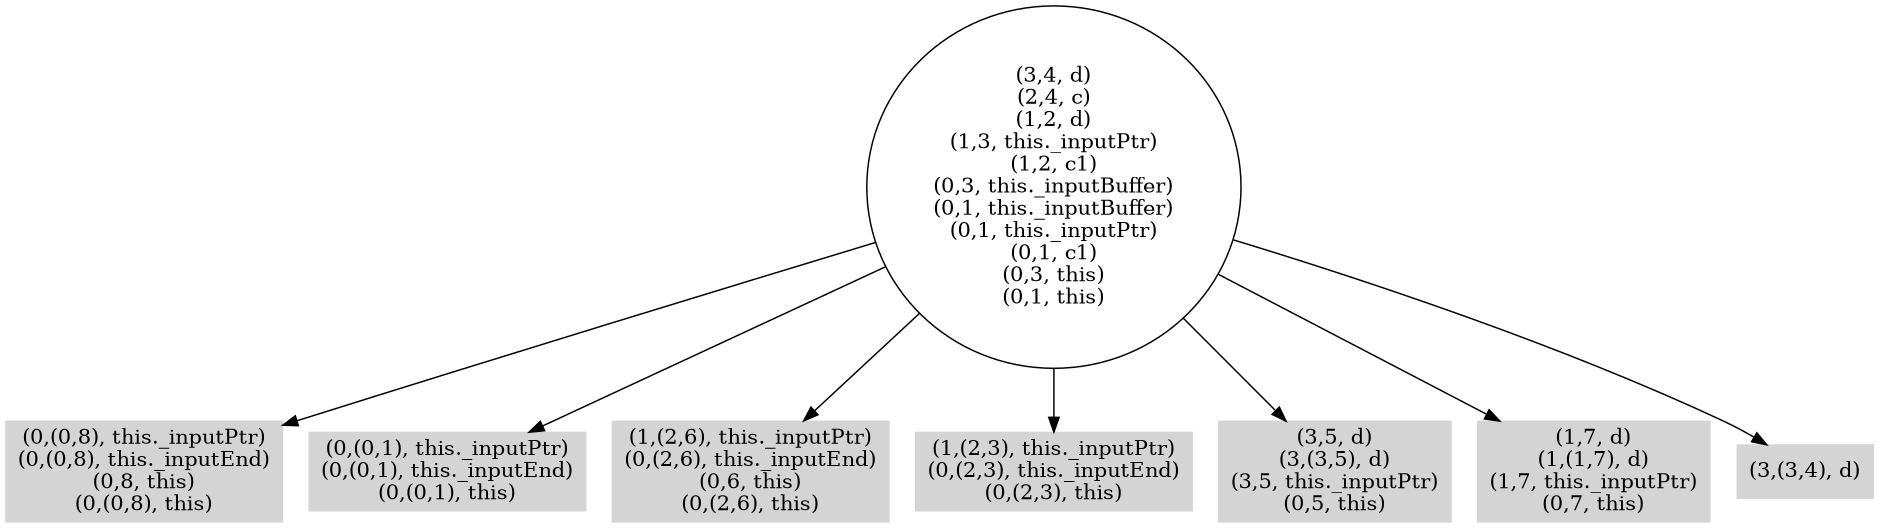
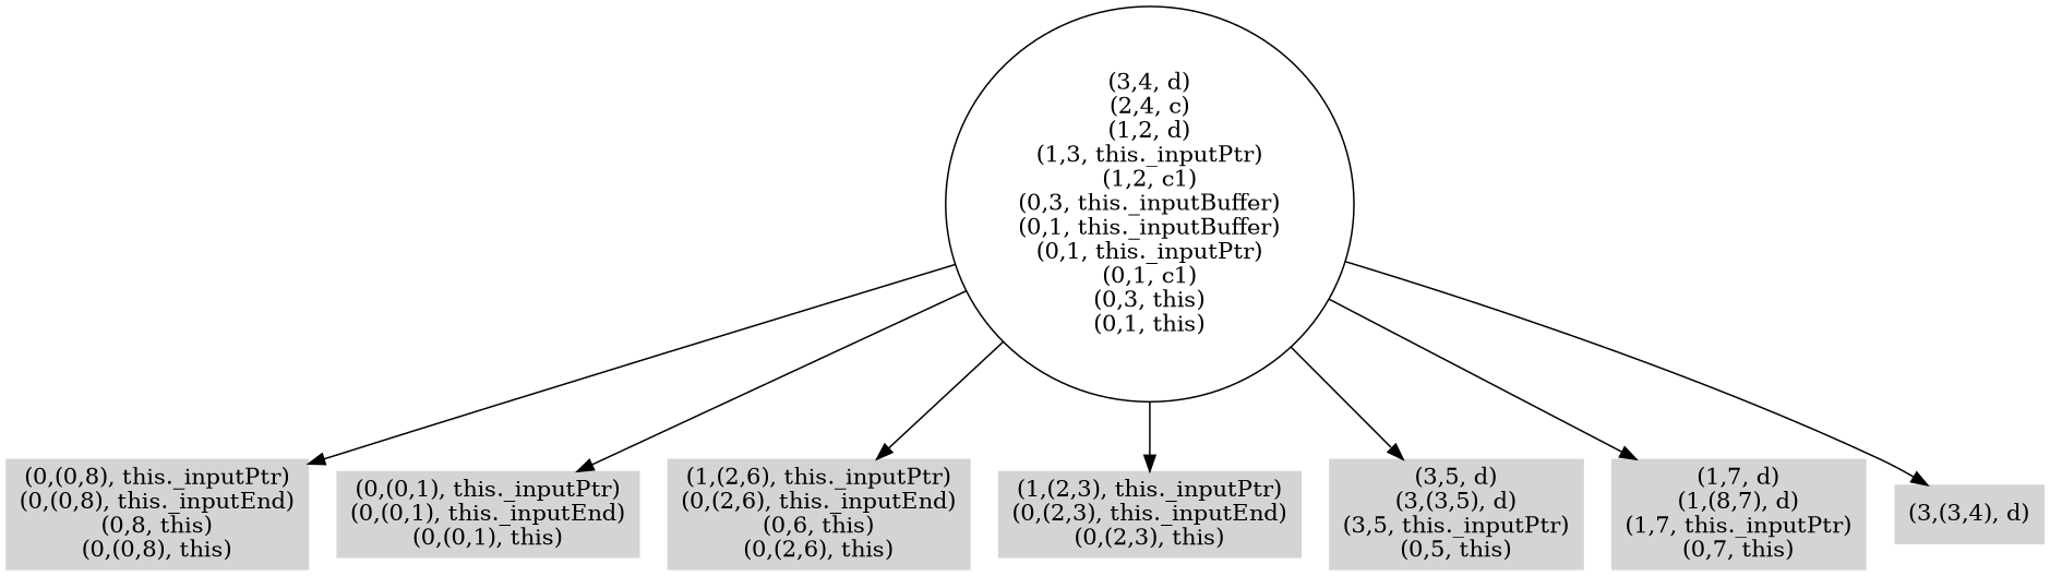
  digraph {
    node [color=".0 .0 .83" shape=box style=filled]
    n1 [label="(0,(0,8), this._inputPtr)\n(0,(0,8), this._inputEnd)\n(0,8, this)\n(0,(0,8), this)"]
    n2 [label="(0,(0,1), this._inputPtr)\n(0,(0,1), this._inputEnd)\n(0,(0,1), this)"]
    n3 [label="(1,(2,6), this._inputPtr)\n(0,(2,6), this._inputEnd)\n(0,6, this)\n(0,(2,6), this)"]
    n4 [label="(1,(2,3), this._inputPtr)\n(0,(2,3), this._inputEnd)\n(0,(2,3), this)"]
    n5 [label="(3,5, d)\n(3,(3,5), d)\n(3,5, this._inputPtr)\n(0,5, this)"]
-   n6 [label="(1,7, d)\n(1,(1,7), d)\n(1,7, this._inputPtr)\n(0,7, this)"]
+   n6 [label="(1,7, d)\n(1,(8,7), d)\n(1,7, this._inputPtr)\n(0,7, this)"]
    n7 [label="(3,(3,4), d)"]
    n8 [label="(3,4, d)\n(2,4, c)\n(1,2, d)\n(1,3, this._inputPtr)\n(1,2, c1)\n(0,3, this._inputBuffer)\n(0,1, this._inputBuffer)\n(0,1, this._inputPtr)\n(0,1, c1)\n(0,3, this)\n(0,1, this)" color="" shape="" style=""]
    n8 -> n1
    n8 -> n2
    n8 -> n3
    n8 -> n4
    n8 -> n5
    n8 -> n6
    n8 -> n7
  }
